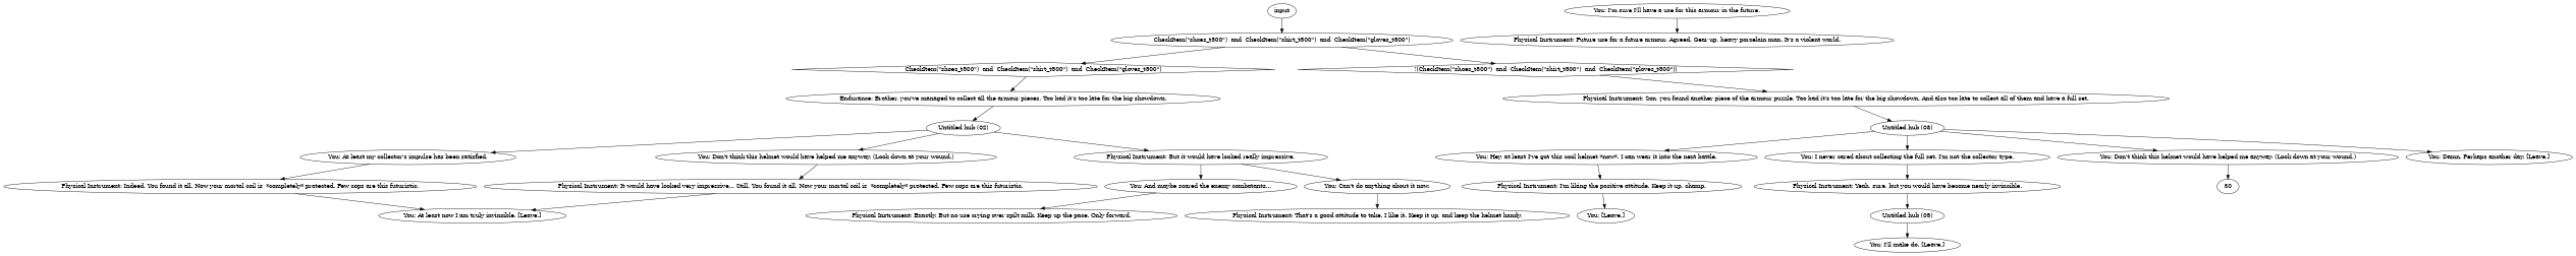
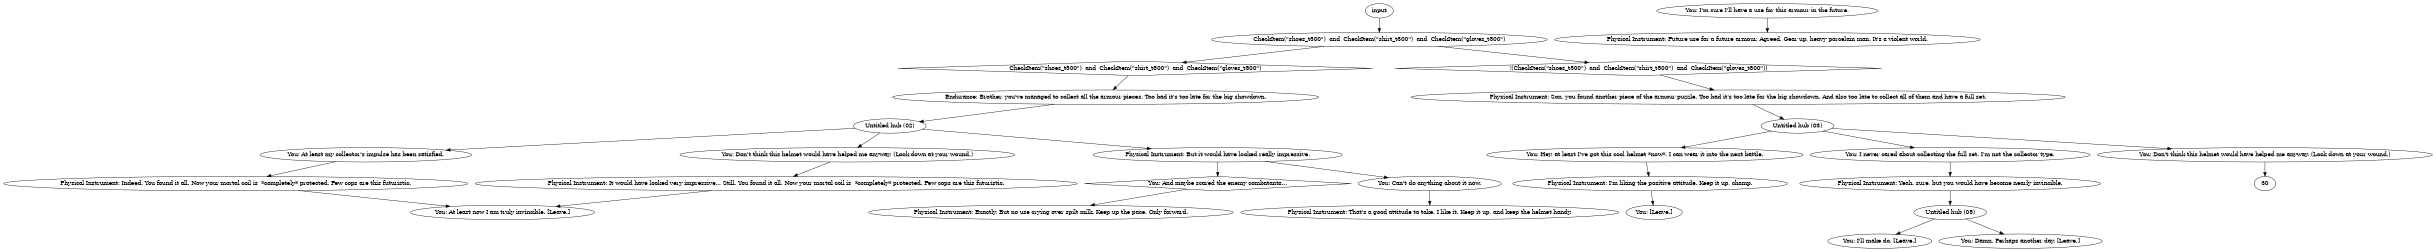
  digraph {
    n1 [label=input]
    n2 [label="CheckItem(\"shoes_t500\")  and  CheckItem(\"shirt_t500\")  and  CheckItem(\"gloves_t500\")"]
    n3 [label="CheckItem(\"shoes_t500\")  and  CheckItem(\"shirt_t500\")  and  CheckItem(\"gloves_t500\")" shape=diamond]
    n4 [label="!(CheckItem(\"shoes_t500\")  and  CheckItem(\"shirt_t500\")  and  CheckItem(\"gloves_t500\"))" shape=diamond]
    n5 [label="You: Hey, at least I've got this cool helmet *now*. I can wear it into the next battle."]
    n6 [label="Physical Instrument: I'm liking the positive attitude. Keep it up, champ."]
    n7 [label="You: [Leave.]"]
    n8 [label="You: I'll make do. [Leave.]"]
    n9 [label="Physical Instrument: That's a good attitude to take. I like it. Keep it up, and keep the helmet handy."]
    n10 [label="Untitled hub (03)"]
    n11 [label="You: I never cared about collecting the full set. I'm not the collector type."]
    n12 [label="You: Don't think this helmet would have helped me anyway. (Look down at your wound.)"]
    n13 [label="Physical Instrument: Yeah, sure, but you would have become nearly invincible."]
    30
    n15 [label="Untitled hub (05)"]
    n16 [label="You: Damn. Perhaps another day. [Leave.]"]
    n17 [label="You: At least my collector's impulse has been satisfied."]
    n18 [label="Physical Instrument: Indeed. You found it all. Now your mortal coil is  *completely* protected. Few cops are this futuristic."]
    n19 [label="You: At least now I am truly invincible. [Leave.]"]
    n20 [label="Physical Instrument: Future use for a future armour. Agreed. Gear up, heavy porcelain man. It's a violent world."]
    n21 [label="Physical Instrument: Exactly. But no use crying over spilt milk. Keep up the pace. Only forward."]
    n22 [label="You: Don't think this helmet would have helped me anyway. (Look down at your wound.)"]
    n23 [label="Physical Instrument: It would have looked very impressive... Still. You found it all. Now your mortal coil is  *completely* protected. Few cops are this futuristic."]
-   n24 [label="You: And maybe scared the enemy combatants..."]
+   n24 [label="You: And maybe scared the enemy combatants..." shape=diamond]
    n25 [label="Untitled hub (02)"]
    n26 [label="Physical Instrument: But it would have looked really impressive."]
    n27 [label="You: Can't do anything about it now."]
    n28 [label="Endurance: Brother, you've managed to collect all the armour pieces. Too bad it's too late for the big showdown."]
    n29 [label="Physical Instrument: Son, you found another piece of the armour puzzle. Too bad it's too late for the big showdown. And also too late to collect all of them and have a full set."]
    n30 [label="You: I'm sure I'll have a use for this armour in the future."]
    n1 -> n2
    n2 -> n3
    n2 -> n4
    n3 -> n28
    n4 -> n29
    n5 -> n6
    n6 -> n7
    n10 -> n5
    n10 -> n11
    n10 -> n12
    n11 -> n13
    n12 -> 30
    n13 -> n15
    n15 -> n8
-   n10 -> n16
+   n15 -> n16
    n17 -> n18
    n18 -> n19
    n22 -> n23
    n23 -> n19
    n24 -> n21
    n25 -> n17
    n25 -> n22
    n25 -> n26
    n26 -> n24
    n26 -> n27
    n27 -> n9
    n28 -> n25
    n29 -> n10
    n30 -> n20
  }
